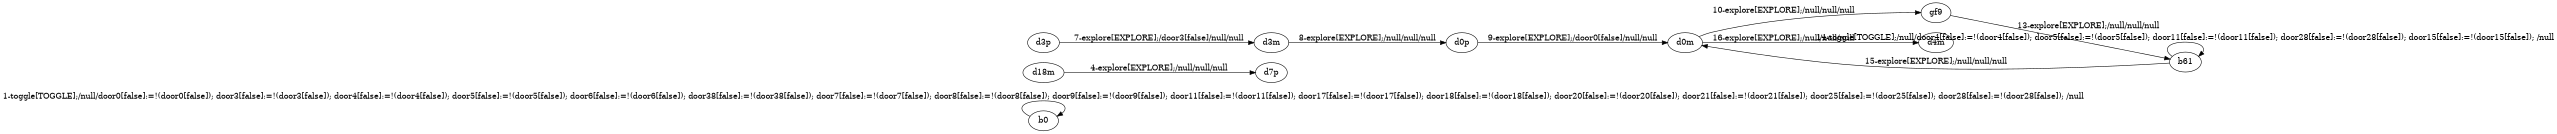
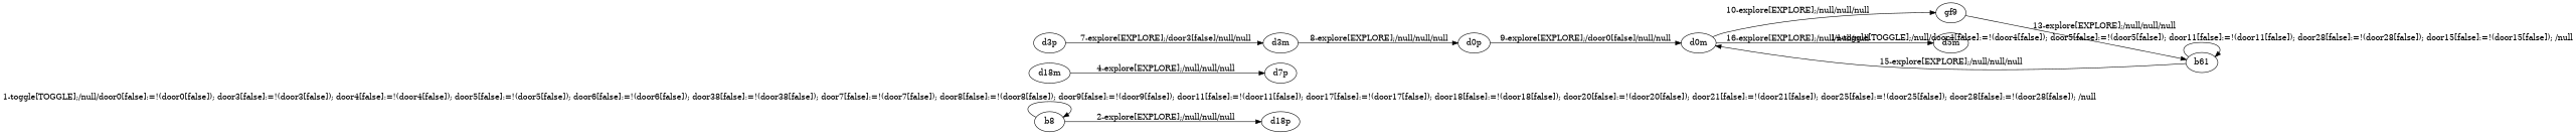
  digraph {
    fontname="DejaVu Serif"
    rankdir=LR
    node [fontname="DejaVu Serif"]
    edge [fontname="DejaVu Serif"]
-   b0
+   b0 [label=b8]
+   d18p
    d18m
    d7p
    d3p
    d3m
    d0p
    d0m
    n9 [label=gf9]
-   d4m
+   d4m [label=d5m]
    n11 [label=b61]
    b0 -> b0 [label="1-toggle[TOGGLE];/null/door0[false]:=!(door0[false]); door3[false]:=!(door3[false]); door4[false]:=!(door4[false]); door5[false]:=!(door5[false]); door6[false]:=!(door6[false]); door38[false]:=!(door38[false]); door7[false]:=!(door7[false]); door8[false]:=!(door8[false]); door9[false]:=!(door9[false]); door11[false]:=!(door11[false]); door17[false]:=!(door17[false]); door18[false]:=!(door18[false]); door20[false]:=!(door20[false]); door21[false]:=!(door21[false]); door25[false]:=!(door25[false]); door28[false]:=!(door28[false]); /null"]
+   b0 -> d18p [label="2-explore[EXPLORE];/null/null/null"]
    d18m -> d7p [label="4-explore[EXPLORE];/null/null/null"]
    d3p -> d3m [label="7-explore[EXPLORE];/door3[false]/null/null"]
    d3m -> d0p [label="8-explore[EXPLORE];/null/null/null"]
    d0p -> d0m [label="9-explore[EXPLORE];/door0[false]/null/null"]
    d0m -> n9 [label="10-explore[EXPLORE];/null/null/null"]
    d0m -> d4m [label="16-explore[EXPLORE];/null/null/null"]
    n9 -> n11 [label="13-explore[EXPLORE];/null/null/null"]
    n11 -> d0m [label="15-explore[EXPLORE];/null/null/null"]
    n11 -> n11 [label="14-toggle[TOGGLE];/null/door4[false]:=!(door4[false]); door5[false]:=!(door5[false]); door11[false]:=!(door11[false]); door28[false]:=!(door28[false]); door15[false]:=!(door15[false]); /null"]
  }
